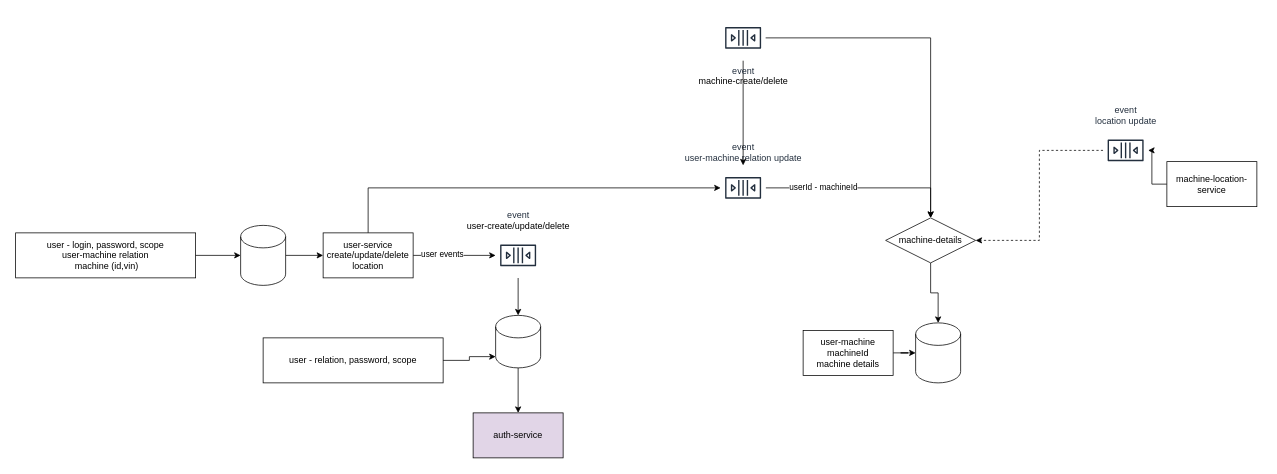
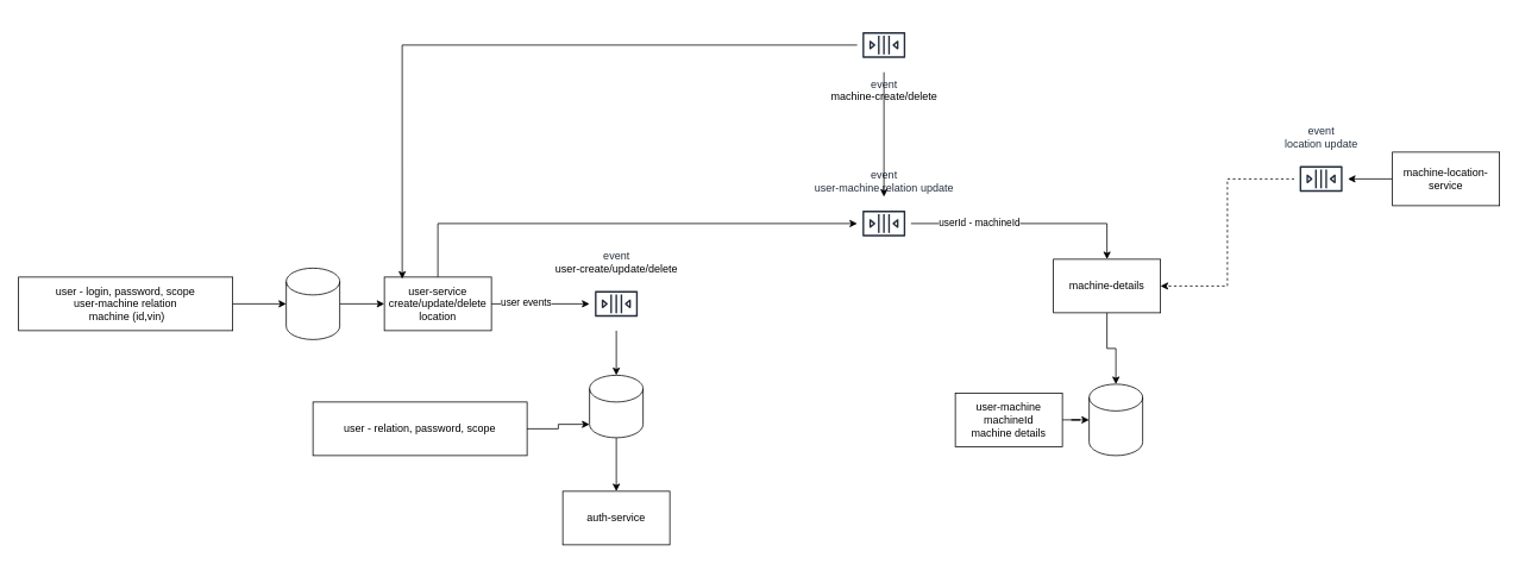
  <mxCell id="0" />
  <mxCell id="1" parent="0" />
  <mxCell id="2" value="" style="edgeStyle=orthogonalEdgeStyle;rounded=0;orthogonalLoop=1;jettySize=auto;html=1;" edge="1" parent="1" source="3" target="29"><mxGeometry relative="1" as="geometry" /></mxCell>
- <mxCell id="3" value="machine-details" style="rhombus;whiteSpace=wrap;html=1;" vertex="1" parent="1"><mxGeometry x="1180" y="290" width="120" height="60" as="geometry" /></mxCell>
- <mxCell id="4" value="auth-service" style="rounded=0;whiteSpace=wrap;html=1;fillColor=#e1d5e7;" vertex="1" parent="1"><mxGeometry x="630" y="550" width="120" height="60" as="geometry" /></mxCell>
+ <mxCell id="3" value="machine-details" style="rounded=0;whiteSpace=wrap;html=1;" vertex="1" parent="1"><mxGeometry x="1180" y="290" width="120" height="60" as="geometry" /></mxCell>
+ <mxCell id="4" value="auth-service" style="rounded=0;whiteSpace=wrap;html=1;" vertex="1" parent="1"><mxGeometry x="630" y="550" width="120" height="60" as="geometry" /></mxCell>
  <mxCell id="5" style="edgeStyle=orthogonalEdgeStyle;rounded=0;orthogonalLoop=1;jettySize=auto;html=1;entryX=0.5;entryY=0;entryDx=0;entryDy=0;" edge="1" parent="1" source="6" target="4"><mxGeometry relative="1" as="geometry" /></mxCell>
  <mxCell id="6" value="" style="shape=cylinder3;whiteSpace=wrap;html=1;boundedLbl=1;backgroundOutline=1;size=15;" vertex="1" parent="1"><mxGeometry x="660" y="420" width="60" height="70" as="geometry" /></mxCell>
  <mxCell id="7" value="user - relation, password, scope" style="rounded=0;whiteSpace=wrap;html=1;" vertex="1" parent="1"><mxGeometry x="350" y="450" width="240" height="60" as="geometry" /></mxCell>
  <mxCell id="8" style="edgeStyle=orthogonalEdgeStyle;rounded=0;orthogonalLoop=1;jettySize=auto;html=1;entryX=0;entryY=1;entryDx=0;entryDy=-15;entryPerimeter=0;" edge="1" parent="1" source="7" target="6"><mxGeometry relative="1" as="geometry" /></mxCell>
  <mxCell id="9" style="edgeStyle=orthogonalEdgeStyle;rounded=0;orthogonalLoop=1;jettySize=auto;html=1;" edge="1" parent="1" source="10" target="6"><mxGeometry relative="1" as="geometry" /></mxCell>
  <mxCell id="10" value="&lt;div style=&quot;border-color: var(--border-color); caret-color: rgb(35, 47, 62); color: rgb(35, 47, 62); font-family: Helvetica; font-size: 12px; font-style: normal; font-variant-caps: normal; font-weight: 400; letter-spacing: normal; text-align: center; text-indent: 0px; text-transform: none; word-spacing: 0px; -webkit-text-stroke-width: 0px; text-decoration: none;&quot;&gt;event&lt;/div&gt;&lt;div style=&quot;border-color: var(--border-color); caret-color: rgb(35, 47, 62); color: rgb(35, 47, 62); font-family: Helvetica; font-size: 12px; font-style: normal; font-variant-caps: normal; font-weight: 400; letter-spacing: normal; text-align: center; text-indent: 0px; text-transform: none; word-spacing: 0px; -webkit-text-stroke-width: 0px; text-decoration: none;&quot;&gt;&lt;span style=&quot;border-color: var(--border-color); caret-color: rgb(0, 0, 0); color: rgb(0, 0, 0);&quot;&gt;user-create/update/delete&lt;/span&gt;&lt;/div&gt;" style="sketch=0;outlineConnect=0;fontColor=#232F3E;gradientColor=none;strokeColor=#232F3E;fillColor=#ffffff;dashed=0;verticalLabelPosition=top;verticalAlign=bottom;align=center;html=1;fontSize=12;fontStyle=0;aspect=fixed;shape=mxgraph.aws4.resourceIcon;resIcon=mxgraph.aws4.queue;labelPosition=center;" vertex="1" parent="1"><mxGeometry x="660" y="310" width="60" height="60" as="geometry" /></mxCell>
  <mxCell id="11" style="edgeStyle=orthogonalEdgeStyle;rounded=0;orthogonalLoop=1;jettySize=auto;html=1;" edge="1" parent="1" source="14" target="10"><mxGeometry relative="1" as="geometry" /></mxCell>
  <mxCell id="12" value="user events" style="edgeLabel;html=1;align=center;verticalAlign=middle;resizable=0;points=[];" vertex="1" connectable="0" parent="11"><mxGeometry x="-0.309" y="2" relative="1" as="geometry"><mxPoint as="offset" /></mxGeometry></mxCell>
  <mxCell id="13" style="edgeStyle=orthogonalEdgeStyle;rounded=0;orthogonalLoop=1;jettySize=auto;html=1;" edge="1" parent="1" source="14" target="19"><mxGeometry relative="1" as="geometry"><mxPoint x="490" y="240" as="targetPoint" /><Array as="points"><mxPoint x="490" y="250" /></Array></mxGeometry></mxCell>
  <mxCell id="14" value="&lt;div style=&quot;&quot;&gt;user-service&lt;/div&gt;&lt;div style=&quot;&quot;&gt;create/update/delete location&lt;/div&gt;" style="rounded=0;whiteSpace=wrap;html=1;align=center;" vertex="1" parent="1"><mxGeometry x="430" y="310" width="120" height="60" as="geometry" /></mxCell>
  <mxCell id="15" style="edgeStyle=orthogonalEdgeStyle;rounded=0;orthogonalLoop=1;jettySize=auto;html=1;entryX=0;entryY=0.5;entryDx=0;entryDy=0;" edge="1" parent="1" source="16" target="14"><mxGeometry relative="1" as="geometry" /></mxCell>
  <mxCell id="16" value="" style="shape=cylinder3;whiteSpace=wrap;html=1;boundedLbl=1;backgroundOutline=1;size=15;" vertex="1" parent="1"><mxGeometry x="320" y="300" width="60" height="80" as="geometry" /></mxCell>
  <mxCell id="17" style="edgeStyle=orthogonalEdgeStyle;rounded=0;orthogonalLoop=1;jettySize=auto;html=1;entryX=0.5;entryY=0;entryDx=0;entryDy=0;" edge="1" parent="1" source="19" target="3"><mxGeometry relative="1" as="geometry"><Array as="points"><mxPoint x="1240" y="250" /></Array></mxGeometry></mxCell>
  <mxCell id="18" value="userId - machineId" style="edgeLabel;html=1;align=center;verticalAlign=middle;resizable=0;points=[];" vertex="1" connectable="0" parent="17"><mxGeometry x="-0.418" y="2" relative="1" as="geometry"><mxPoint as="offset" /></mxGeometry></mxCell>
  <mxCell id="19" value="&lt;div style=&quot;border-color: var(--border-color); caret-color: rgb(35, 47, 62); color: rgb(35, 47, 62); font-family: Helvetica; font-size: 12px; font-style: normal; font-variant-caps: normal; font-weight: 400; letter-spacing: normal; text-align: center; text-indent: 0px; text-transform: none; word-spacing: 0px; -webkit-text-stroke-width: 0px; text-decoration: none;&quot;&gt;event&lt;/div&gt;&lt;div style=&quot;border-color: var(--border-color); caret-color: rgb(35, 47, 62); color: rgb(35, 47, 62); font-family: Helvetica; font-size: 12px; font-style: normal; font-variant-caps: normal; font-weight: 400; letter-spacing: normal; text-align: center; text-indent: 0px; text-transform: none; word-spacing: 0px; -webkit-text-stroke-width: 0px; text-decoration: none;&quot;&gt;user-machine relation update&lt;/div&gt;" style="sketch=0;outlineConnect=0;fontColor=#232F3E;gradientColor=none;strokeColor=#232F3E;fillColor=#ffffff;dashed=0;verticalLabelPosition=top;verticalAlign=bottom;align=center;html=1;fontSize=12;fontStyle=0;aspect=fixed;shape=mxgraph.aws4.resourceIcon;resIcon=mxgraph.aws4.queue;labelPosition=center;" vertex="1" parent="1"><mxGeometry x="960" y="220" width="60" height="60" as="geometry" /></mxCell>
  <mxCell id="20" value="user - login, password, scope&lt;br&gt;user-machine relation&lt;br&gt;&amp;nbsp;machine (id,vin)" style="rounded=0;whiteSpace=wrap;html=1;" vertex="1" parent="1"><mxGeometry x="20" y="310" width="240" height="60" as="geometry" /></mxCell>
  <mxCell id="21" style="edgeStyle=orthogonalEdgeStyle;rounded=0;orthogonalLoop=1;jettySize=auto;html=1;entryX=0;entryY=0.5;entryDx=0;entryDy=0;entryPerimeter=0;" edge="1" parent="1" source="20" target="16"><mxGeometry relative="1" as="geometry" /></mxCell>
  <mxCell id="22" style="edgeStyle=orthogonalEdgeStyle;rounded=0;orthogonalLoop=1;jettySize=auto;html=1;" edge="1" parent="1" source="23" target="19"><mxGeometry relative="1" as="geometry" /></mxCell>
  <mxCell id="23" value="&lt;div style=&quot;border-color: var(--border-color); caret-color: rgb(35, 47, 62); color: rgb(35, 47, 62); font-family: Helvetica; font-size: 12px; font-style: normal; font-variant-caps: normal; font-weight: 400; letter-spacing: normal; text-align: center; text-indent: 0px; text-transform: none; word-spacing: 0px; -webkit-text-stroke-width: 0px; text-decoration: none;&quot;&gt;event&lt;/div&gt;&lt;div style=&quot;border-color: var(--border-color); caret-color: rgb(35, 47, 62); color: rgb(35, 47, 62); font-family: Helvetica; font-size: 12px; font-style: normal; font-variant-caps: normal; font-weight: 400; letter-spacing: normal; text-align: center; text-indent: 0px; text-transform: none; word-spacing: 0px; -webkit-text-stroke-width: 0px; text-decoration: none;&quot;&gt;&lt;span style=&quot;border-color: var(--border-color); caret-color: rgb(0, 0, 0); color: rgb(0, 0, 0);&quot;&gt;machine-create/delete&lt;/span&gt;&lt;/div&gt;" style="sketch=0;outlineConnect=0;fontColor=#232F3E;gradientColor=none;strokeColor=#232F3E;fillColor=#ffffff;dashed=0;verticalLabelPosition=bottom;verticalAlign=top;align=center;html=1;fontSize=12;fontStyle=0;aspect=fixed;shape=mxgraph.aws4.resourceIcon;resIcon=mxgraph.aws4.queue;labelPosition=center;" vertex="1" parent="1"><mxGeometry x="960" y="20" width="60" height="60" as="geometry" /></mxCell>
- <mxCell id="24" style="edgeStyle=orthogonalEdgeStyle;rounded=0;orthogonalLoop=1;jettySize=auto;html=1;" edge="1" parent="1" source="23" target="3"><mxGeometry relative="1" as="geometry" /></mxCell>
+ <mxCell id="24" style="edgeStyle=orthogonalEdgeStyle;rounded=0;orthogonalLoop=1;jettySize=auto;html=1;entryX=0.167;entryY=0.033;entryDx=0;entryDy=0;entryPerimeter=0;" edge="1" parent="1" source="23" target="14"><mxGeometry relative="1" as="geometry" /></mxCell>
  <mxCell id="25" value="" style="edgeStyle=orthogonalEdgeStyle;rounded=0;orthogonalLoop=1;jettySize=auto;html=1;" edge="1" parent="1" source="26" target="28"><mxGeometry relative="1" as="geometry" /></mxCell>
- <mxCell id="26" value="machine-location-service" style="rounded=0;whiteSpace=wrap;html=1;" vertex="1" parent="1"><mxGeometry x="1555" y="215" width="120" height="60" as="geometry" /></mxCell>
+ <mxCell id="26" value="machine-location-service" style="rounded=0;whiteSpace=wrap;html=1;" vertex="1" parent="1"><mxGeometry x="1560" y="170" width="120" height="60" as="geometry" /></mxCell>
  <mxCell id="27" style="edgeStyle=orthogonalEdgeStyle;rounded=0;orthogonalLoop=1;jettySize=auto;html=1;entryX=1;entryY=0.5;entryDx=0;entryDy=0;dashed=1;" edge="1" parent="1" source="28" target="3"><mxGeometry relative="1" as="geometry" /></mxCell>
- <mxCell id="28" value="&lt;div style=&quot;border-color: var(--border-color); caret-color: rgb(35, 47, 62); color: rgb(35, 47, 62); font-family: Helvetica; font-size: 12px; font-style: normal; font-variant-caps: normal; font-weight: 400; letter-spacing: normal; text-align: center; text-indent: 0px; text-transform: none; word-spacing: 0px; -webkit-text-stroke-width: 0px; text-decoration: none;&quot;&gt;event&lt;/div&gt;&lt;div style=&quot;border-color: var(--border-color); caret-color: rgb(35, 47, 62); color: rgb(35, 47, 62); font-family: Helvetica; font-size: 12px; font-style: normal; font-variant-caps: normal; font-weight: 400; letter-spacing: normal; text-align: center; text-indent: 0px; text-transform: none; word-spacing: 0px; -webkit-text-stroke-width: 0px; text-decoration: none;&quot;&gt;location update&lt;/div&gt;" style="sketch=0;outlineConnect=0;fontColor=#232F3E;gradientColor=none;strokeColor=#232F3E;fillColor=#ffffff;dashed=0;verticalLabelPosition=top;verticalAlign=bottom;align=center;html=1;fontSize=12;fontStyle=0;aspect=fixed;shape=mxgraph.aws4.resourceIcon;resIcon=mxgraph.aws4.queue;labelPosition=center;" vertex="1" parent="1"><mxGeometry x="1470" y="170" width="60" height="60" as="geometry" /></mxCell>
+ <mxCell id="28" value="&lt;div style=&quot;border-color: var(--border-color); caret-color: rgb(35, 47, 62); color: rgb(35, 47, 62); font-family: Helvetica; font-size: 12px; font-style: normal; font-variant-caps: normal; font-weight: 400; letter-spacing: normal; text-align: center; text-indent: 0px; text-transform: none; word-spacing: 0px; -webkit-text-stroke-width: 0px; text-decoration: none;&quot;&gt;event&lt;/div&gt;&lt;div style=&quot;border-color: var(--border-color); caret-color: rgb(35, 47, 62); color: rgb(35, 47, 62); font-family: Helvetica; font-size: 12px; font-style: normal; font-variant-caps: normal; font-weight: 400; letter-spacing: normal; text-align: center; text-indent: 0px; text-transform: none; word-spacing: 0px; -webkit-text-stroke-width: 0px; text-decoration: none;&quot;&gt;location update&lt;/div&gt;" style="sketch=0;outlineConnect=0;fontColor=#232F3E;gradientColor=none;strokeColor=#232F3E;fillColor=#ffffff;dashed=0;verticalLabelPosition=top;verticalAlign=bottom;align=center;html=1;fontSize=12;fontStyle=0;aspect=fixed;shape=mxgraph.aws4.resourceIcon;resIcon=mxgraph.aws4.queue;labelPosition=center;" vertex="1" parent="1"><mxGeometry x="1450" y="170" width="60" height="60" as="geometry" /></mxCell>
  <mxCell id="29" value="" style="shape=cylinder3;whiteSpace=wrap;html=1;boundedLbl=1;backgroundOutline=1;size=15;" vertex="1" parent="1"><mxGeometry x="1220" y="430" width="60" height="80" as="geometry" /></mxCell>
  <mxCell id="30" value="" style="edgeStyle=orthogonalEdgeStyle;rounded=0;orthogonalLoop=1;jettySize=auto;html=1;" edge="1" parent="1" source="31" target="29"><mxGeometry relative="1" as="geometry" /></mxCell>
  <mxCell id="31" value="user-machine machineId&lt;br&gt;machine details" style="rounded=0;whiteSpace=wrap;html=1;" vertex="1" parent="1"><mxGeometry x="1070" y="440" width="120" height="60" as="geometry" /></mxCell>
